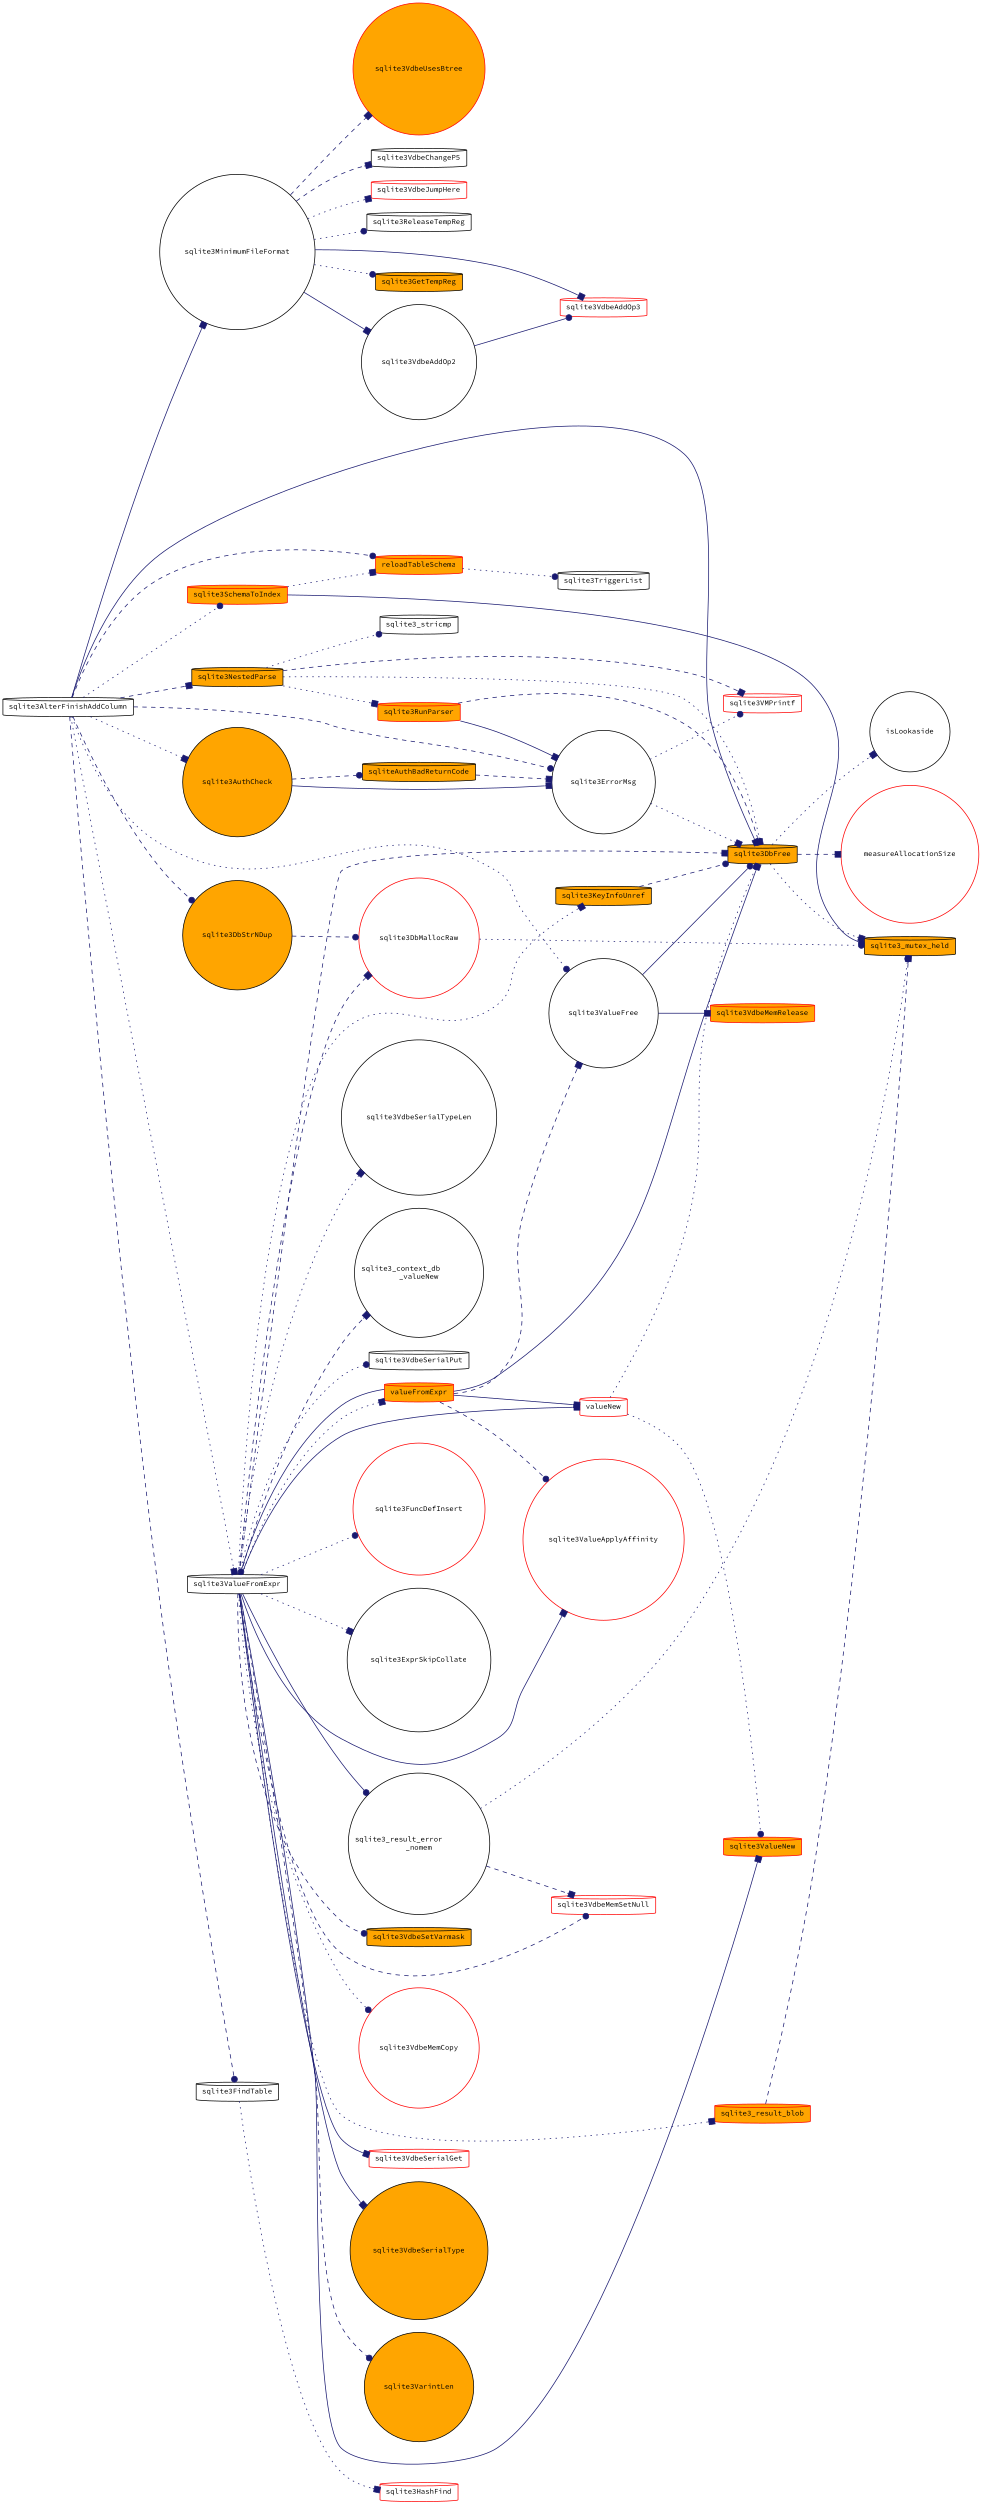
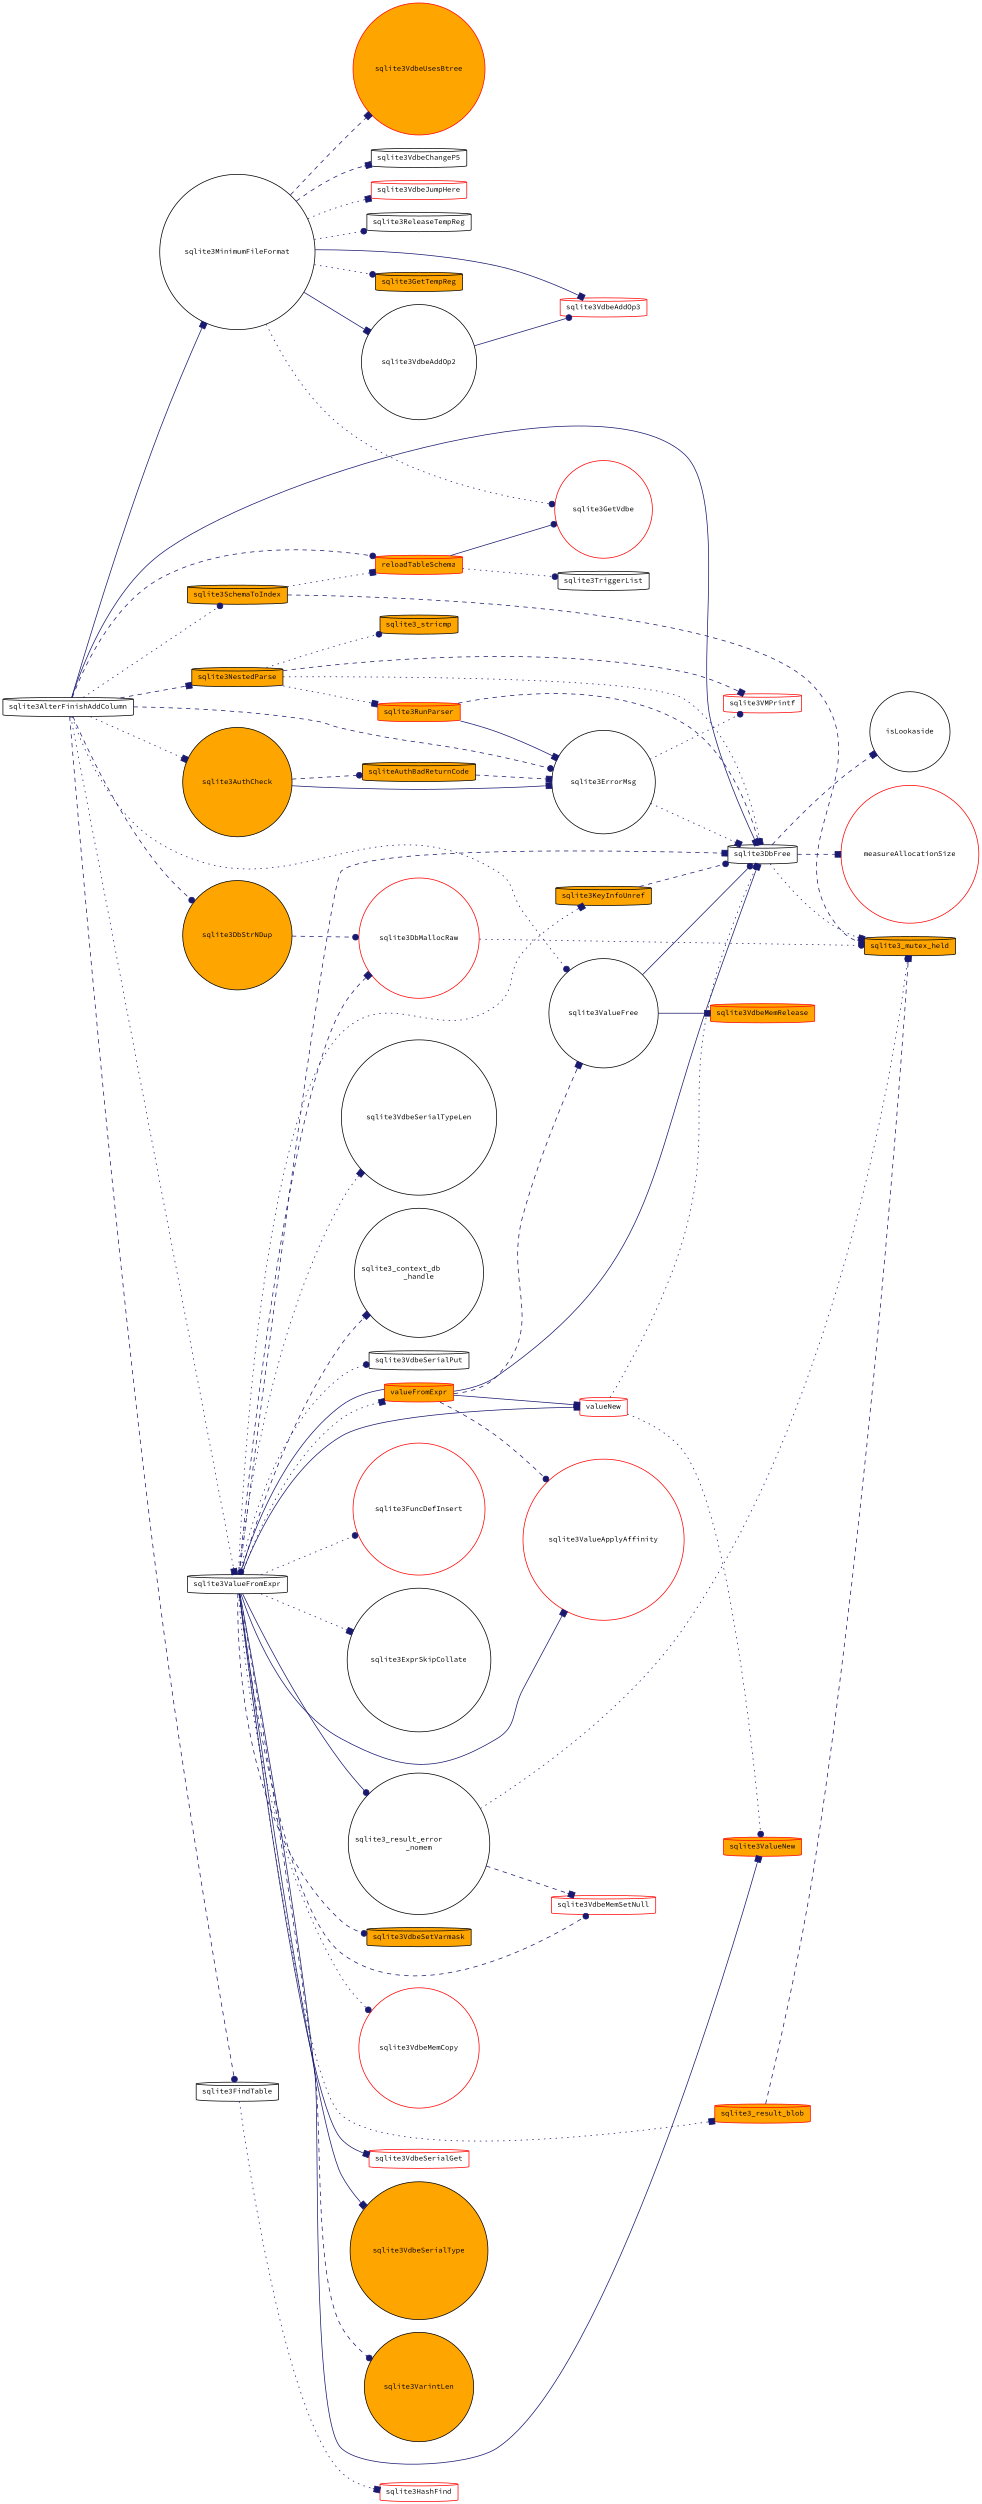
  digraph {
    fontname="Source Code Pro"
    rankdir=LR
    node [color=black fillcolor=white fontname="Source Code Pro" fontsize=10 shape=cylinder style=filled]
    edge [arrowhead=box color=midnightblue fontname="Source Code Pro" fontsize=10 labelfontname=FreeSans labelfontsize=10 style=dotted]
    n1 [fontcolor=black height=0.2 label=sqlite3AlterFinishAddColumn width=0.4]
-   n2 [color=red fillcolor=orange height=0.2 label=sqlite3SchemaToIndex width=0.4]
+   n2 [fillcolor=orange height=0.2 label=sqlite3SchemaToIndex width=0.4]
    n3 [height=0.2 label=sqlite3FindTable width=0.4]
    n4 [fillcolor=orange height=0.2 label=sqlite3AuthCheck shape=circle width=0.4]
    n5 [height=0.2 label=sqlite3ErrorMsg shape=circle width=0.4]
-   n6 [fillcolor=orange height=0.2 label=sqlite3DbFree width=0.4]
+   n6 [height=0.2 label=sqlite3DbFree width=0.4]
    n7 [height=0.2 label=sqlite3ValueFromExpr width=0.4]
    n8 [height=0.2 label=sqlite3ValueFree shape=circle width=0.4]
    n9 [fillcolor=orange height=0.2 label=sqlite3DbStrNDup shape=circle width=0.4]
    n10 [fillcolor=orange height=0.2 label=sqlite3NestedParse width=0.4]
    n11 [height=0.2 label=sqlite3MinimumFileFormat shape=circle width=0.4]
    n12 [color=red fillcolor=orange height=0.2 label=reloadTableSchema width=0.4]
    n13 [fillcolor=orange height=0.2 label=sqlite3_mutex_held width=0.4]
    n14 [color=red height=0.2 label=sqlite3HashFind width=0.4]
    n15 [fillcolor=orange height=0.2 label=sqliteAuthBadReturnCode width=0.4]
    n16 [color=red height=0.2 label=sqlite3VMPrintf width=0.4]
    n17 [color=red height=0.2 label=measureAllocationSize shape=circle width=0.4]
    n18 [height=0.2 label=isLookaside shape=circle width=0.4]
    n19 [color=red fillcolor=orange height=0.2 label=valueFromExpr width=0.4]
    n20 [color=red height=0.2 label=sqlite3ValueApplyAffinity shape=circle width=0.4]
    n21 [color=red height=0.2 label=valueNew width=0.4]
    n22 [color=red fillcolor=orange height=0.2 label=sqlite3ValueNew width=0.4]
    n23 [fillcolor=orange height=0.2 label=sqlite3VdbeSerialType shape=circle width=0.4]
    n24 [fillcolor=orange height=0.2 label=sqlite3VarintLen shape=circle width=0.4]
    n25 [height=0.2 label=sqlite3VdbeSerialTypeLen shape=circle width=0.4]
-   n26 [height=0.2 label="sqlite3_context_db\l_valueNew" shape=circle width=0.4]
+   n26 [height=0.2 label="sqlite3_context_db\l_handle" shape=circle width=0.4]
    n27 [color=red height=0.2 label=sqlite3DbMallocRaw shape=circle width=0.4]
    n28 [height=0.2 label="sqlite3_result_error\l_nomem" shape=circle width=0.4]
    n29 [color=red height=0.2 label=sqlite3VdbeMemSetNull width=0.4]
    n30 [height=0.2 label=sqlite3VdbeSerialPut width=0.4]
    n31 [color=red fillcolor=orange height=0.2 label=sqlite3_result_blob width=0.4]
    n32 [color=red height=0.2 label=sqlite3FuncDefInsert shape=circle width=0.4]
    n33 [height=0.2 label=sqlite3ExprSkipCollate shape=circle width=0.4]
    n34 [fillcolor=orange height=0.2 label=sqlite3VdbeSetVarmask width=0.4]
    n35 [color=red height=0.2 label=sqlite3VdbeMemCopy shape=circle width=0.4]
    n36 [color=red height=0.2 label=sqlite3VdbeSerialGet width=0.4]
    n37 [fillcolor=orange height=0.2 label=sqlite3KeyInfoUnref width=0.4]
    n38 [color=red fillcolor=orange height=0.2 label=sqlite3VdbeMemRelease width=0.4]
    n39 [color=red fillcolor=orange height=0.2 label=sqlite3RunParser width=0.4]
-   n40 [height=0.2 label=sqlite3_stricmp width=0.4]
+   n40 [fillcolor=orange height=0.2 label=sqlite3_stricmp width=0.4]
+   n41 [color=red height=0.2 label=sqlite3GetVdbe shape=circle width=0.4]
    n42 [fillcolor=orange height=0.2 label=sqlite3GetTempReg width=0.4]
    n43 [color=red height=0.2 label=sqlite3VdbeAddOp3 width=0.4]
    n44 [color=red fillcolor=orange height=0.2 label=sqlite3VdbeUsesBtree shape=circle width=0.4]
    n45 [height=0.2 label=sqlite3VdbeAddOp2 shape=circle width=0.4]
    n46 [height=0.2 label=sqlite3VdbeChangeP5 width=0.4]
    n47 [color=red height=0.2 label=sqlite3VdbeJumpHere width=0.4]
    n48 [height=0.2 label=sqlite3ReleaseTempReg width=0.4]
    n49 [height=0.2 label=sqlite3TriggerList width=0.4]
    n1 -> n2 [arrowhead=dot]
    n1 -> n3 [arrowhead=dot style=dashed]
    n1 -> n4
    n1 -> n5 [arrowhead=dot style=dashed]
    n1 -> n6 [style=solid]
    n1 -> n7
    n1 -> n8 [arrowhead=dot]
    n1 -> n9 [arrowhead=dot style=dashed]
    n1 -> n10 [style=dashed]
    n1 -> n11 [style=solid]
    n1 -> n12 [arrowhead=dot style=dashed]
    n2 -> n12
-   n2 -> n13 [arrowhead=dot style=solid]
+   n2 -> n13 [arrowhead=dot style=dashed]
    n3 -> n14
    n4 -> n5 [style=solid]
    n4 -> n15 [arrowhead=dot style=dashed]
    n5 -> n6
    n5 -> n16 [arrowhead=dot]
    n6 -> n13
    n6 -> n17 [style=dashed]
-   n6 -> n18
+   n6 -> n18 [style=dashed]
    n7 -> n6 [style=dashed]
    n7 -> n19
    n7 -> n20 [style=solid]
    n7 -> n21 [style=solid]
    n7 -> n22 [style=solid]
    n7 -> n23 [style=solid]
    n7 -> n24 [arrowhead=dot style=dashed]
    n7 -> n25
    n7 -> n26 [style=dashed]
    n7 -> n27 [style=dashed]
    n7 -> n28 [arrowhead=dot style=solid]
    n7 -> n29 [arrowhead=dot style=dashed]
    n7 -> n30 [arrowhead=dot]
    n7 -> n31
    n7 -> n32 [arrowhead=dot]
    n7 -> n33
    n7 -> n34 [arrowhead=dot style=dashed]
    n7 -> n35 [arrowhead=dot]
    n7 -> n36 [style=solid]
    n7 -> n37
    n8 -> n6 [arrowhead=dot style=solid]
    n8 -> n38 [style=solid]
    n9 -> n27 [arrowhead=dot style=dashed]
    n10 -> n6
    n10 -> n16 [style=dashed]
    n10 -> n39
    n10 -> n40 [arrowhead=dot]
+   n11 -> n41 [arrowhead=dot]
    n11 -> n42 [arrowhead=dot]
    n11 -> n43 [style=solid]
    n11 -> n44 [style=dashed]
    n11 -> n45 [style=solid]
    n11 -> n46 [style=dashed]
    n11 -> n47
    n11 -> n48 [arrowhead=dot]
+   n12 -> n41 [arrowhead=dot style=solid]
    n12 -> n49 [arrowhead=dot]
    n15 -> n5 [style=dashed]
    n19 -> n6 [style=solid]
    n19 -> n7 [arrowhead=dot style=solid]
    n19 -> n8 [style=dashed]
    n19 -> n20 [arrowhead=dot style=dashed]
    n19 -> n21 [style=solid]
    n21 -> n6 [arrowhead=dot]
    n21 -> n22 [arrowhead=dot]
    n27 -> n13 [arrowhead=dot]
    n28 -> n13 [arrowhead=dot]
    n28 -> n29 [style=dashed]
    n31 -> n13 [style=dashed]
    n37 -> n6 [arrowhead=dot style=dashed]
    n39 -> n5 [style=solid]
    n39 -> n6 [style=dashed]
    n45 -> n43 [arrowhead=dot style=solid]
  }
